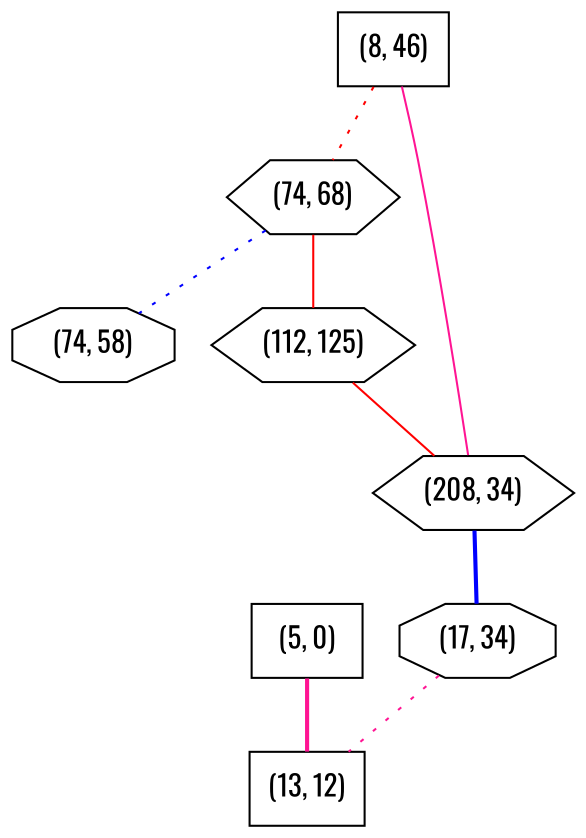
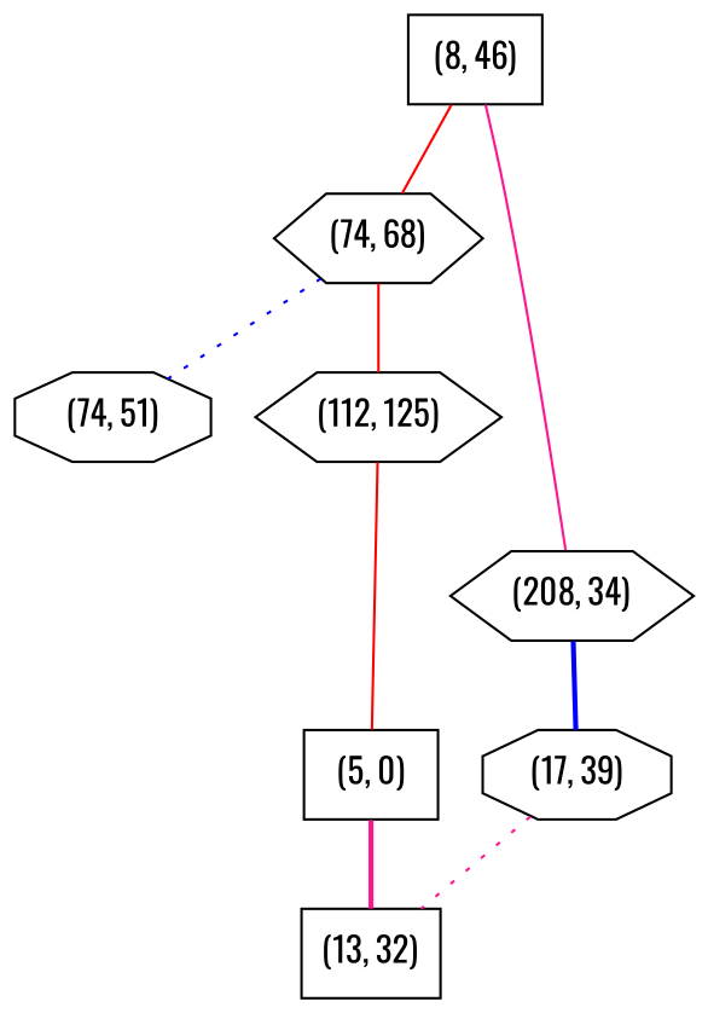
  graph {
    fontname=Oswald
    node [fontname=Oswald shape=hexagon]
    edge [color=red fontname=Oswald style=solid weight=1]
    "(74, 68)"
    "(8, 46)" [shape=box]
    "(208, 34)"
    "(112, 125)"
-   "(74, 58)" [shape=octagon]
-   "(17, 34)" [shape=octagon]
-   "(13, 32)" [shape=box label="(13, 12)"]
+   "(74, 58)" [shape=octagon label="(74, 51)"]
+   "(17, 34)" [shape=octagon label="(17, 39)"]
+   "(13, 32)" [shape=box]
    n8 [label="(5, 0)" shape=box]
    "(74, 68)" -- "(112, 125)"
    "(74, 68)" -- "(74, 58)" [color=blue style=dotted]
-   "(8, 46)" -- "(74, 68)" [style=dotted]
+   "(8, 46)" -- "(74, 68)"
    "(8, 46)" -- "(208, 34)" [color=deeppink]
    "(208, 34)" -- "(17, 34)" [color=blue style=bold]
-   "(112, 125)" -- "(208, 34)"
+   "(112, 125)" -- n8
    "(17, 34)" -- "(13, 32)" [color=deeppink style=dotted]
    n8 -- "(13, 32)" [color=deeppink style=bold weight=4]
  }
